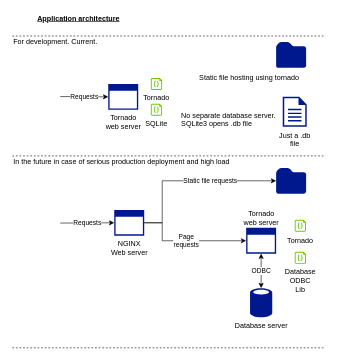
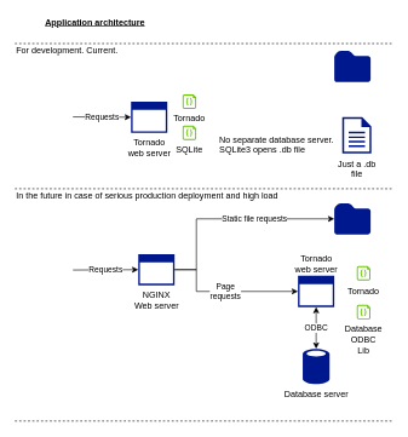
  <mxCell id="0" />
  <mxCell id="1" parent="0" />
  <mxCell id="2" value="Tornado&lt;br&gt;web server" style="aspect=fixed;pointerEvents=1;shadow=0;dashed=0;html=1;strokeColor=none;labelPosition=center;verticalLabelPosition=bottom;verticalAlign=top;align=center;fillColor=#00188D;shape=mxgraph.mscae.enterprise.application_blank" vertex="1" parent="1"><mxGeometry x="180" y="139" width="50" height="43" as="geometry" /></mxCell>
  <mxCell id="3" value="Tornado" style="aspect=fixed;pointerEvents=1;shadow=0;dashed=0;html=1;strokeColor=none;labelPosition=center;verticalLabelPosition=bottom;verticalAlign=top;align=center;fillColor=#66CC00;shape=mxgraph.azure.code_file" vertex="1" parent="1"><mxGeometry x="251" y="129" width="18.8" height="20" as="geometry" /></mxCell>
  <mxCell id="4" value="SQLite" style="aspect=fixed;pointerEvents=1;shadow=0;dashed=0;html=1;strokeColor=none;labelPosition=center;verticalLabelPosition=bottom;verticalAlign=top;align=center;fillColor=#66CC00;shape=mxgraph.azure.code_file" vertex="1" parent="1"><mxGeometry x="251" y="172" width="18.8" height="20" as="geometry" /></mxCell>
  <mxCell id="5" value="For development. Current." style="text;html=1;resizable=0;points=[];autosize=1;align=left;verticalAlign=top;spacingTop=-4;" vertex="1" parent="1"><mxGeometry x="20" y="59" width="160" height="20" as="geometry" /></mxCell>
- <mxCell id="6" value="Static file hosting using tornado" style="text;html=1;resizable=0;points=[];autosize=1;align=left;verticalAlign=top;spacingTop=-4;" vertex="1" parent="1"><mxGeometry x="330" y="119" width="180" height="20" as="geometry" /></mxCell>
  <mxCell id="7" value="No separate database server.&lt;br&gt;SQLite3 opens .db file" style="text;html=1;resizable=0;points=[];autosize=1;align=left;verticalAlign=top;spacingTop=-4;" vertex="1" parent="1"><mxGeometry x="300" y="182" width="170" height="30" as="geometry" /></mxCell>
  <mxCell id="8" value="" style="endArrow=none;dashed=1;html=1;" edge="1" parent="1"><mxGeometry width="50" height="50" relative="1" as="geometry"><mxPoint x="20" y="259" as="sourcePoint" /><mxPoint x="540" y="259" as="targetPoint" /></mxGeometry></mxCell>
  <mxCell id="9" value="" style="endArrow=none;dashed=1;html=1;" edge="1" parent="1"><mxGeometry width="50" height="50" relative="1" as="geometry"><mxPoint x="20" y="59" as="sourcePoint" /><mxPoint x="540" y="59" as="targetPoint" /></mxGeometry></mxCell>
  <mxCell id="10" value="" style="endArrow=none;dashed=1;html=1;" edge="1" parent="1"><mxGeometry width="50" height="50" relative="1" as="geometry"><mxPoint x="20" y="579" as="sourcePoint" /><mxPoint x="540" y="579" as="targetPoint" /></mxGeometry></mxCell>
  <mxCell id="11" value="In the future in case of serious production deployment and high load" style="text;html=1;resizable=0;points=[];autosize=1;align=left;verticalAlign=top;spacingTop=-4;" vertex="1" parent="1"><mxGeometry x="20" y="259" width="380" height="20" as="geometry" /></mxCell>
  <mxCell id="12" value="Static file requests" style="edgeStyle=orthogonalEdgeStyle;rounded=0;orthogonalLoop=1;jettySize=auto;html=1;exitX=1;exitY=0.5;exitDx=0;exitDy=0;exitPerimeter=0;entryX=0;entryY=0.5;entryDx=0;entryDy=0;entryPerimeter=0;" edge="1" parent="1" source="14" target="16"><mxGeometry x="0.238" relative="1" as="geometry"><Array as="points"><mxPoint x="270" y="370" /><mxPoint x="270" y="301" /></Array><mxPoint as="offset" /></mxGeometry></mxCell>
  <mxCell id="13" value="Page&lt;br&gt;requests" style="edgeStyle=orthogonalEdgeStyle;rounded=0;orthogonalLoop=1;jettySize=auto;html=1;exitX=1;exitY=0.5;exitDx=0;exitDy=0;exitPerimeter=0;entryX=0;entryY=0.5;entryDx=0;entryDy=0;entryPerimeter=0;" edge="1" parent="1" source="14" target="18"><mxGeometry relative="1" as="geometry"><Array as="points"><mxPoint x="270" y="370" /><mxPoint x="270" y="401" /></Array></mxGeometry></mxCell>
  <mxCell id="14" value="NGINX&lt;br&gt;Web server" style="aspect=fixed;pointerEvents=1;shadow=0;dashed=0;html=1;strokeColor=none;labelPosition=center;verticalLabelPosition=bottom;verticalAlign=top;align=center;fillColor=#00188D;shape=mxgraph.mscae.enterprise.application_blank" vertex="1" parent="1"><mxGeometry x="190" y="349" width="50" height="43" as="geometry" /></mxCell>
  <mxCell id="15" value="" style="aspect=fixed;pointerEvents=1;shadow=0;dashed=0;html=1;strokeColor=none;labelPosition=center;verticalLabelPosition=bottom;verticalAlign=top;align=center;fillColor=#00188D;shape=mxgraph.mscae.enterprise.folder" vertex="1" parent="1"><mxGeometry x="460" y="69" width="50" height="43" as="geometry" /></mxCell>
  <mxCell id="16" value="" style="aspect=fixed;pointerEvents=1;shadow=0;dashed=0;html=1;strokeColor=none;labelPosition=center;verticalLabelPosition=bottom;verticalAlign=top;align=center;fillColor=#00188D;shape=mxgraph.mscae.enterprise.folder" vertex="1" parent="1"><mxGeometry x="460" y="279" width="50" height="43" as="geometry" /></mxCell>
  <mxCell id="17" value="ODBC" style="edgeStyle=orthogonalEdgeStyle;rounded=0;orthogonalLoop=1;jettySize=auto;html=1;exitX=0.5;exitY=1;exitDx=0;exitDy=0;exitPerimeter=0;entryX=0.5;entryY=0.01;entryDx=0;entryDy=0;entryPerimeter=0;startArrow=classic;startFill=1;" edge="1" parent="1" source="18" target="19"><mxGeometry relative="1" as="geometry" /></mxCell>
  <mxCell id="18" value="Tornado&lt;br&gt;web server" style="aspect=fixed;pointerEvents=1;shadow=0;dashed=0;html=1;strokeColor=none;labelPosition=center;verticalLabelPosition=top;verticalAlign=bottom;align=center;fillColor=#00188D;shape=mxgraph.mscae.enterprise.application_blank" vertex="1" parent="1"><mxGeometry x="410" y="379" width="50" height="43" as="geometry" /></mxCell>
  <mxCell id="19" value="Database server" style="aspect=fixed;pointerEvents=1;shadow=0;dashed=0;html=1;strokeColor=none;labelPosition=center;verticalLabelPosition=bottom;verticalAlign=top;align=center;fillColor=#00188D;shape=mxgraph.mscae.enterprise.database_generic" vertex="1" parent="1"><mxGeometry x="416.5" y="479" width="37" height="50" as="geometry" /></mxCell>
  <mxCell id="20" value="Tornado" style="aspect=fixed;pointerEvents=1;shadow=0;dashed=0;html=1;strokeColor=none;labelPosition=center;verticalLabelPosition=bottom;verticalAlign=top;align=center;fillColor=#66CC00;shape=mxgraph.azure.code_file" vertex="1" parent="1"><mxGeometry x="491" y="365.5" width="18.8" height="20" as="geometry" /></mxCell>
  <mxCell id="21" value="Database&lt;br&gt;ODBC&lt;br&gt;Lib" style="aspect=fixed;pointerEvents=1;shadow=0;dashed=0;html=1;strokeColor=none;labelPosition=center;verticalLabelPosition=bottom;verticalAlign=top;align=center;fillColor=#66CC00;shape=mxgraph.azure.code_file" vertex="1" parent="1"><mxGeometry x="491" y="419" width="18.8" height="20" as="geometry" /></mxCell>
  <mxCell id="22" value="Requests" style="endArrow=classic;html=1;entryX=0;entryY=0.5;entryDx=0;entryDy=0;entryPerimeter=0;" edge="1" parent="1" target="2"><mxGeometry width="50" height="50" relative="1" as="geometry"><mxPoint x="100" y="160" as="sourcePoint" /><mxPoint x="130" y="129" as="targetPoint" /></mxGeometry></mxCell>
  <mxCell id="23" value="Requests" style="endArrow=classic;html=1;entryX=0;entryY=0.5;entryDx=0;entryDy=0;entryPerimeter=0;" edge="1" parent="1" target="14"><mxGeometry width="50" height="50" relative="1" as="geometry"><mxPoint x="100" y="371" as="sourcePoint" /><mxPoint x="170" y="370.5" as="targetPoint" /></mxGeometry></mxCell>
  <mxCell id="24" value="Application architecture" style="text;html=1;resizable=0;points=[];autosize=1;align=left;verticalAlign=top;spacingTop=-4;fontStyle=5" vertex="1" parent="1"><mxGeometry x="60" y="20" width="140" height="20" as="geometry" /></mxCell>
  <mxCell id="25" value="Just a .db&lt;br&gt;file" style="aspect=fixed;pointerEvents=1;shadow=0;dashed=0;html=1;strokeColor=none;labelPosition=center;verticalLabelPosition=bottom;verticalAlign=top;align=center;fillColor=#00188D;shape=mxgraph.mscae.enterprise.document" vertex="1" parent="1"><mxGeometry x="471" y="160.5" width="40" height="50" as="geometry" /></mxCell>
